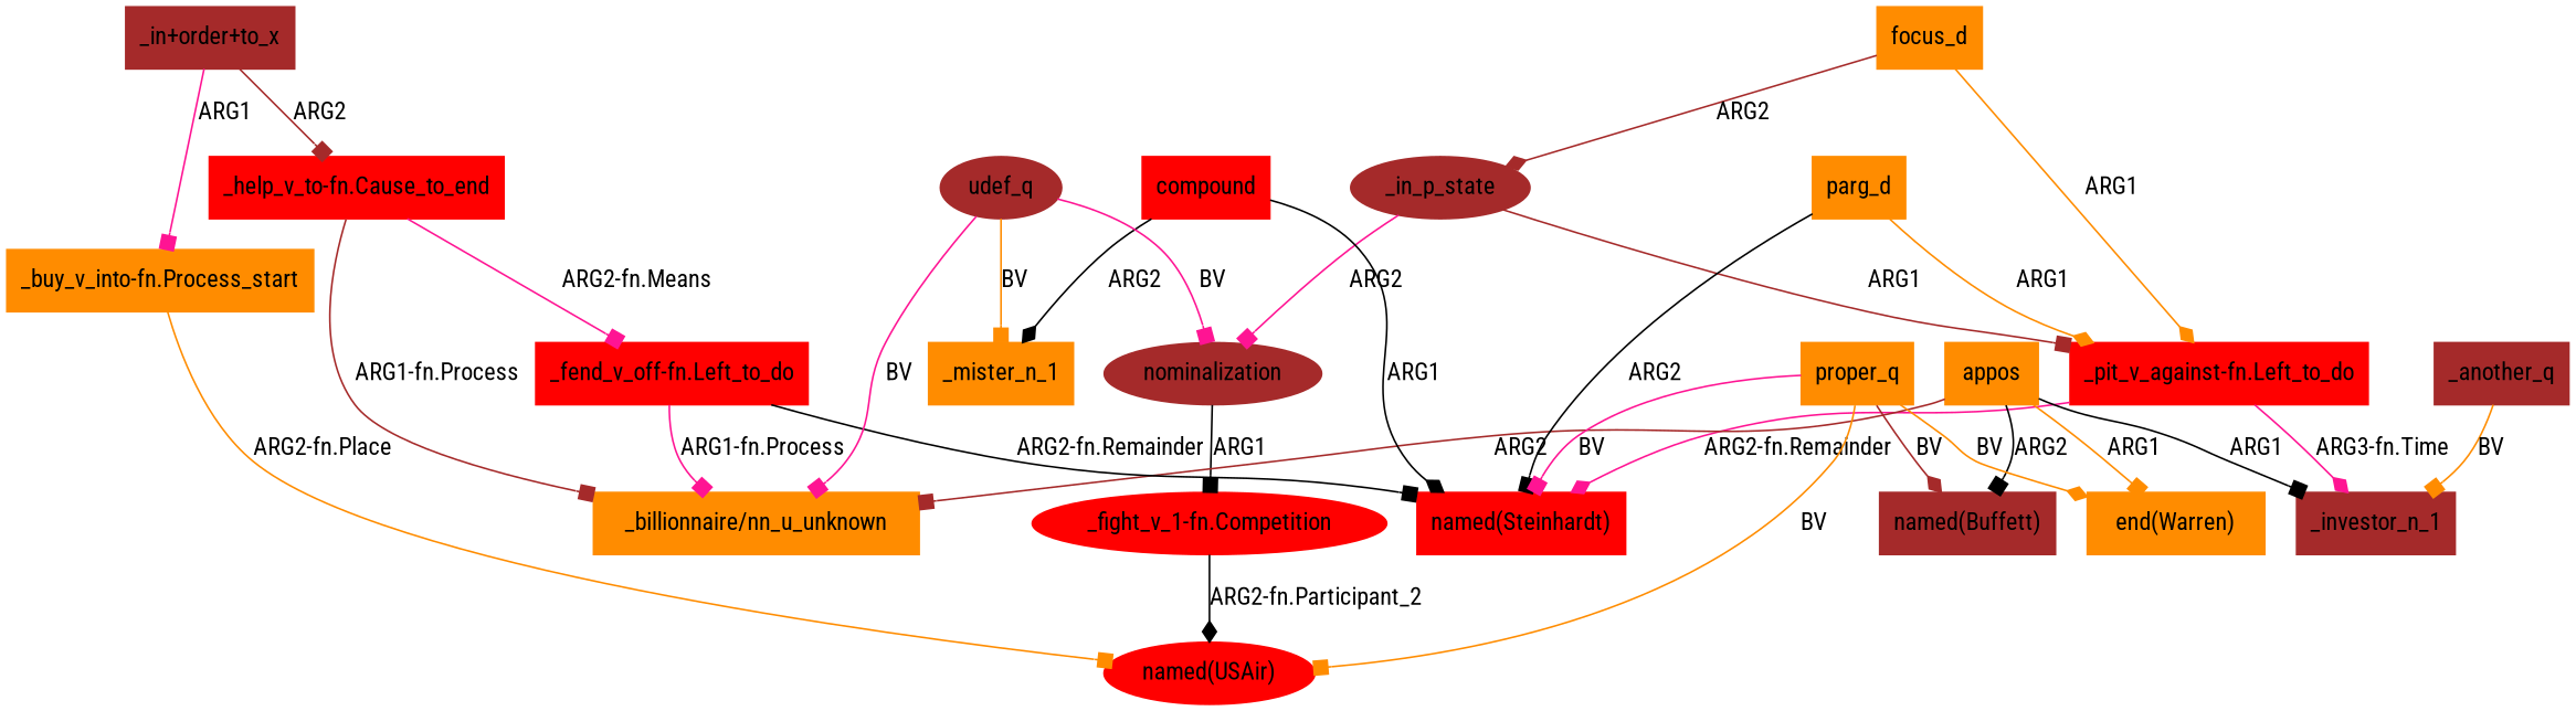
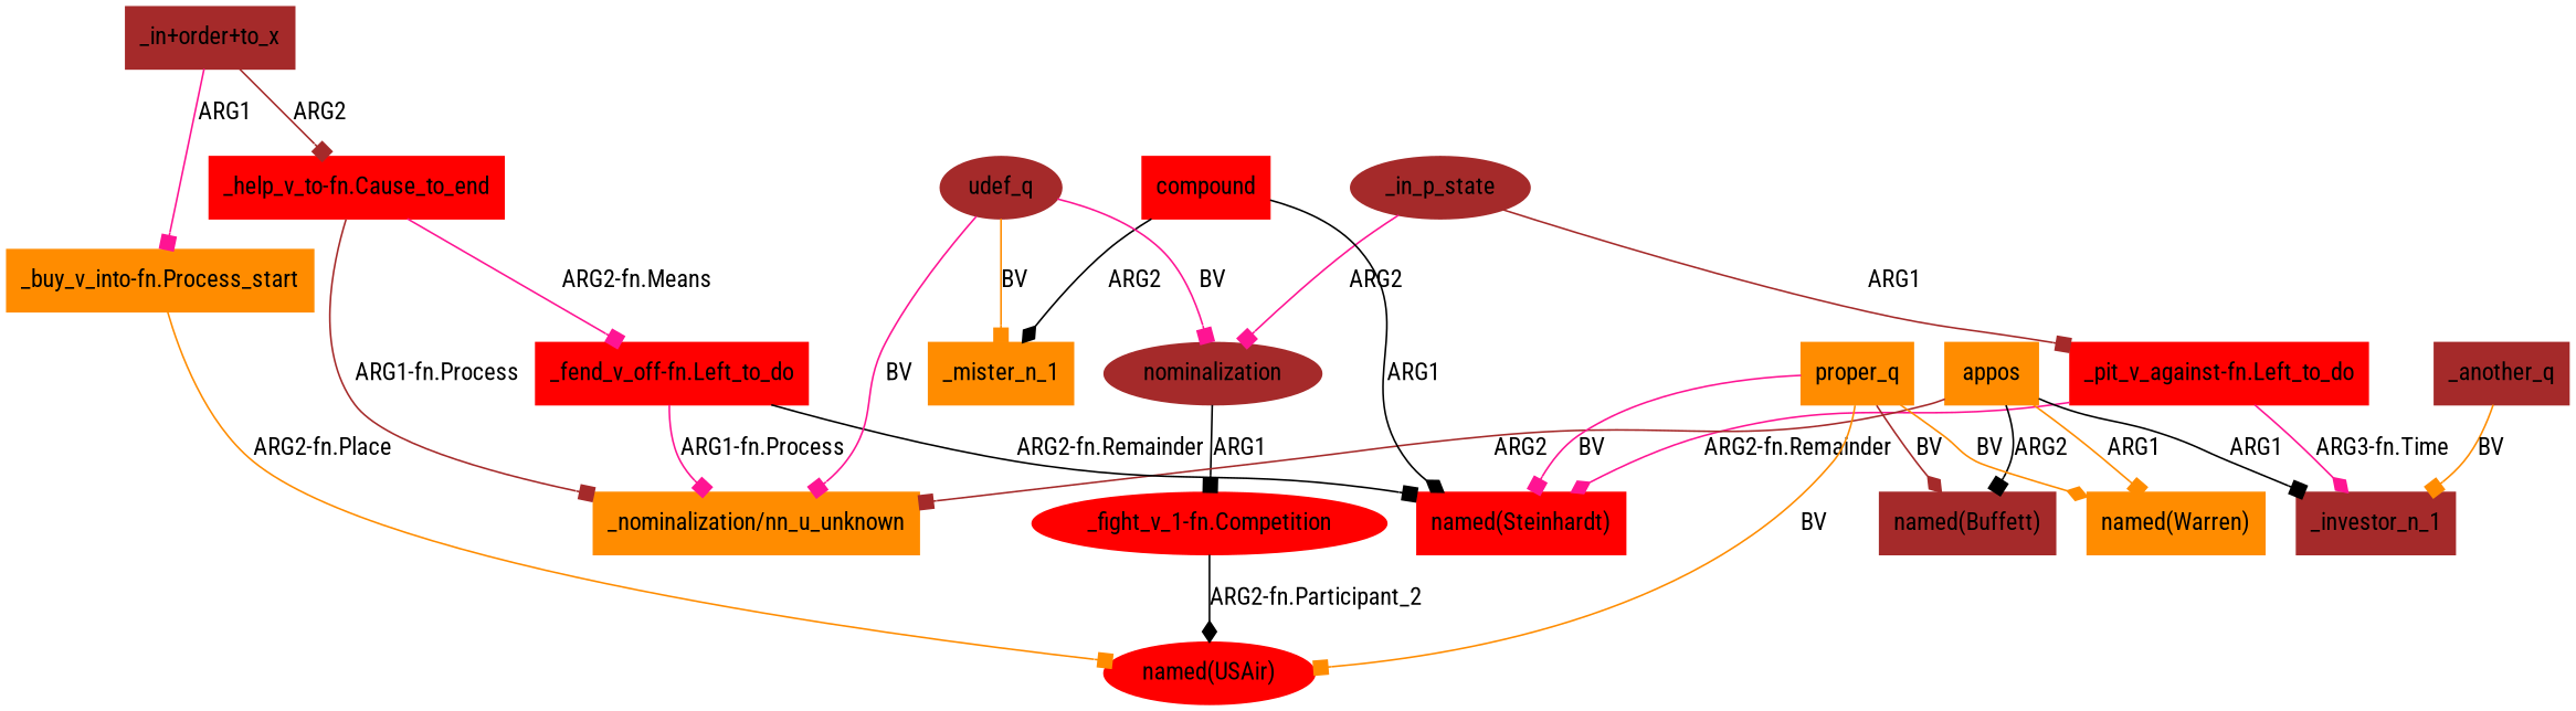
  digraph {
    fontname="Roboto Condensed"
    node [color=darkorange fontname="Roboto Condensed" shape=box style=filled]
    edge [arrowhead=box color=deeppink fontname="Roboto Condensed"]
    _in_p_state [color=brown shape=ellipse]
    nominalization [color=brown shape=ellipse]
    "_pit_v_against-fn.Left_to_do" [color=red]
    "_fight_v_1-fn.Competition" [color=red shape=ellipse]
    _investor_n_1 [color=brown]
    "named(Steinhardt)" [color=red]
    "named(USAir)" [color=red shape=ellipse]
    "named(Buffett)" [color=brown]
    appos
-   "_billionnaire/nn_u_unknown"
-   "named(Warren)" [label="end(Warren)"]
+   "_billionnaire/nn_u_unknown" [label="_nominalization/nn_u_unknown"]
+   "named(Warren)"
    compound [color=red]
    _mister_n_1
-   focus_d
    "_fend_v_off-fn.Left_to_do" [color=red]
-   parg_d
    "_buy_v_into-fn.Process_start"
    proper_q
    udef_q [color=brown shape=ellipse]
    "_help_v_to-fn.Cause_to_end" [color=red]
    "_in+order+to_x" [color=brown]
    _another_q [color=brown]
    _in_p_state -> nominalization [label=ARG2]
    _in_p_state -> "_pit_v_against-fn.Left_to_do" [color=brown label=ARG1]
    nominalization -> "_fight_v_1-fn.Competition" [color=black label=ARG1]
    "_pit_v_against-fn.Left_to_do" -> _investor_n_1 [arrowhead=diamond label="ARG3-fn.Time"]
    "_pit_v_against-fn.Left_to_do" -> "named(Steinhardt)" [arrowhead=diamond label="ARG2-fn.Remainder"]
    "_fight_v_1-fn.Competition" -> "named(USAir)" [arrowhead=diamond color=black label="ARG2-fn.Participant_2"]
    appos -> _investor_n_1 [color=black label=ARG1]
    appos -> "named(Buffett)" [color=black label=ARG2]
    appos -> "_billionnaire/nn_u_unknown" [color=brown label=ARG2]
    appos -> "named(Warren)" [color=darkorange label=ARG1]
    compound -> "named(Steinhardt)" [arrowhead=diamond color=black label=ARG1]
    compound -> _mister_n_1 [arrowhead=diamond color=black label=ARG2]
-   focus_d -> _in_p_state [arrowhead=diamond color=brown label=ARG2]
-   focus_d -> "_pit_v_against-fn.Left_to_do" [arrowhead=diamond color=darkorange label=ARG1]
    "_fend_v_off-fn.Left_to_do" -> "named(Steinhardt)" [color=black label="ARG2-fn.Remainder"]
    "_fend_v_off-fn.Left_to_do" -> "_billionnaire/nn_u_unknown" [label="ARG1-fn.Process"]
-   parg_d -> "_pit_v_against-fn.Left_to_do" [arrowhead=diamond color=darkorange label=ARG1]
-   parg_d -> "named(Steinhardt)" [color=black label=ARG2]
    "_buy_v_into-fn.Process_start" -> "named(USAir)" [color=darkorange label="ARG2-fn.Place"]
    proper_q -> "named(Steinhardt)" [label=BV]
    proper_q -> "named(USAir)" [color=darkorange label=BV]
    proper_q -> "named(Buffett)" [arrowhead=diamond color=brown label=BV]
    proper_q -> "named(Warren)" [arrowhead=diamond color=darkorange label=BV]
    udef_q -> nominalization [label=BV]
    udef_q -> "_billionnaire/nn_u_unknown" [label=BV]
    udef_q -> _mister_n_1 [color=darkorange label=BV]
    "_help_v_to-fn.Cause_to_end" -> "_billionnaire/nn_u_unknown" [color=brown label="ARG1-fn.Process"]
    "_help_v_to-fn.Cause_to_end" -> "_fend_v_off-fn.Left_to_do" [label="ARG2-fn.Means"]
    "_in+order+to_x" -> "_buy_v_into-fn.Process_start" [label=ARG1]
    "_in+order+to_x" -> "_help_v_to-fn.Cause_to_end" [color=brown label=ARG2]
    _another_q -> _investor_n_1 [color=darkorange label=BV]
  }
